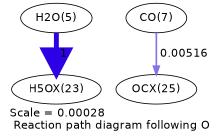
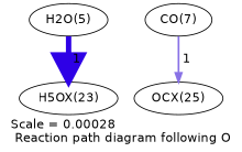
  digraph {
    fontname=Helvetica
    label="Scale = 0.00028\l Reaction path diagram following O"
    node [fontname=Helvetica]
    edge [fontname=Helvetica]
    n1 [label="H2O(5)"]
    n2 [label="H5OX(23)"]
    n3 [label="CO(7)"]
    n4 [label="OCX(25)"]
    n1 -> n2 [arrowsize=3 color="0.7, 1.5, 0.9" label=" 1" penwidth=6]
-   n3 -> n4 [arrowsize=1.01 color="0.7, 0.505, 0.9" label=" 0.00516" penwidth=2.02]
+   n3 -> n4 [arrowsize=1.01 color="0.7, 0.505, 0.9" label=" 1" penwidth=2.02]
  }
